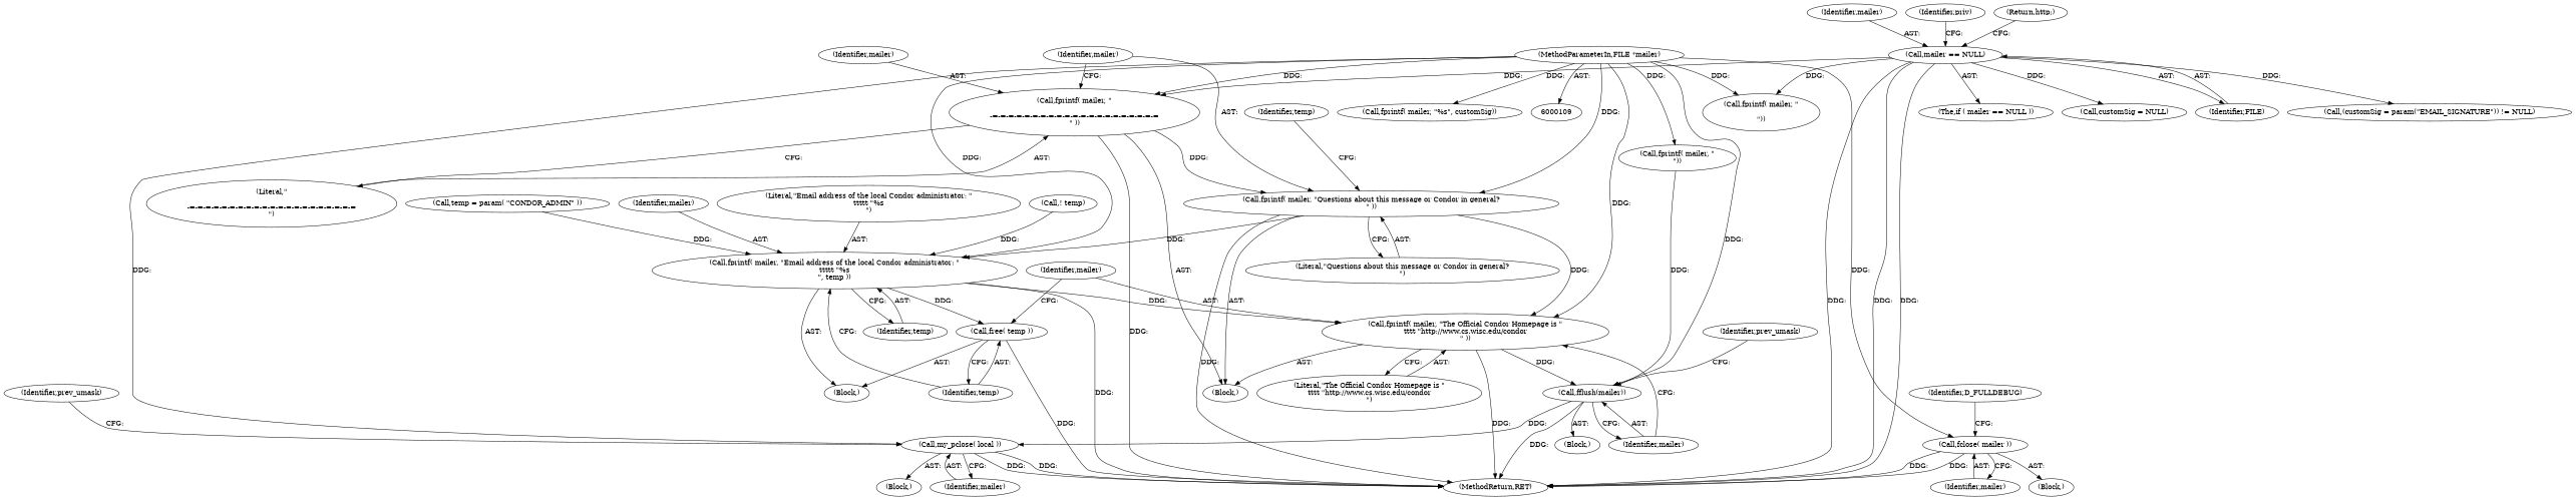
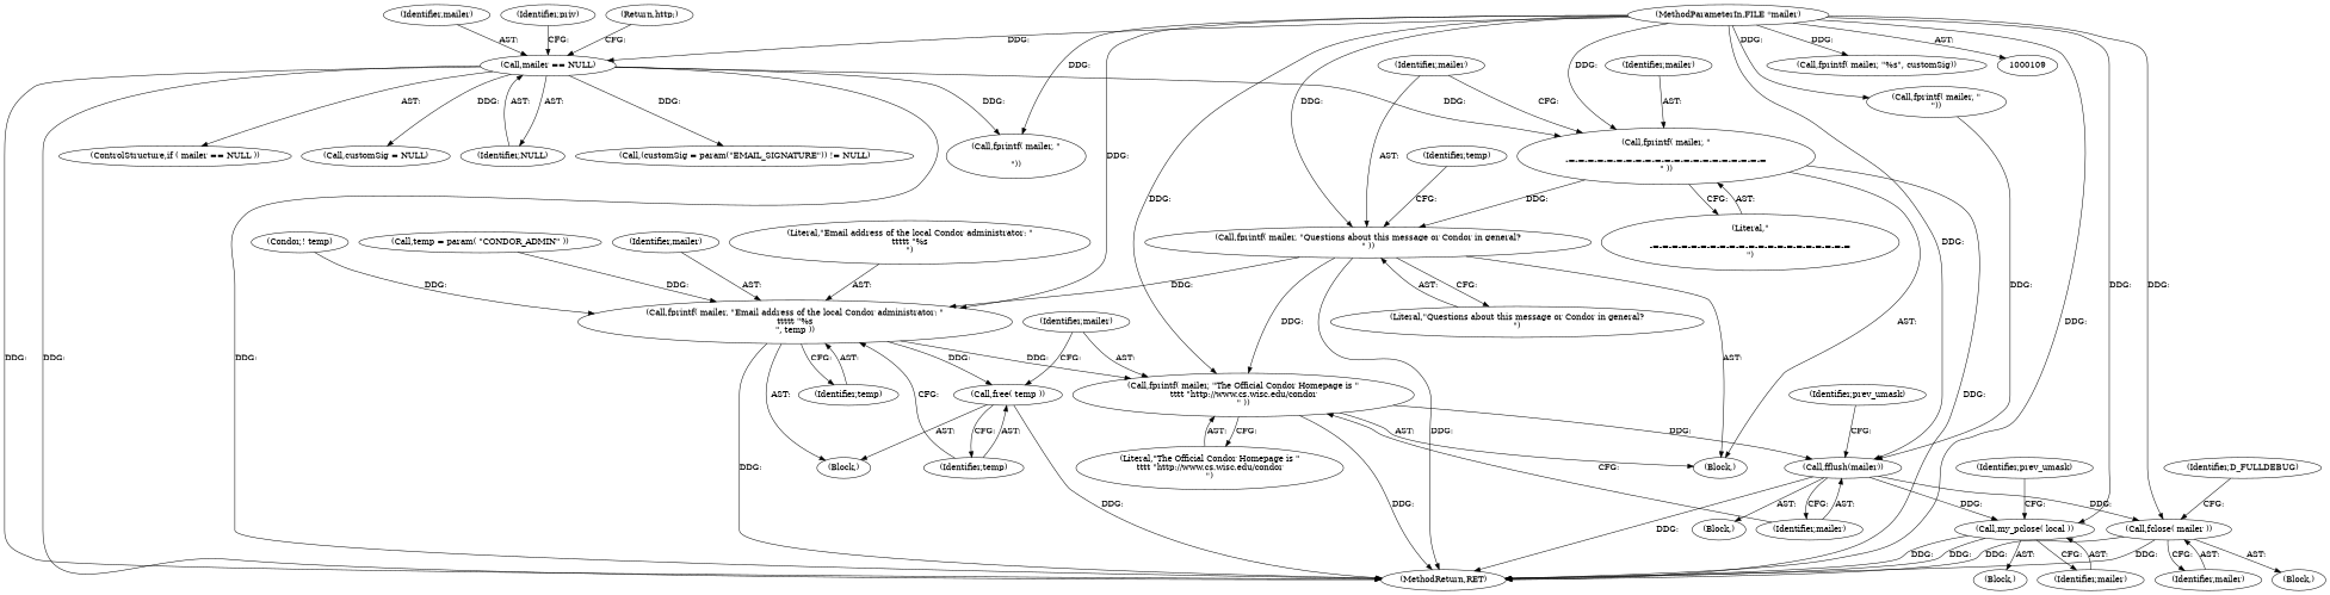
  digraph {
    n1 [label="(Call,fprintf( mailer, \"Questions about this message or Condor in general?\n\" ))"]
    n2 [label="(Call,fprintf( mailer, \"Email address of the local Condor administrator: \"\n\t\t\t\t\t \"%s\n\", temp ))"]
    n3 [label="(Call,fprintf( mailer, \"The Official Condor Homepage is \"\n\t\t\t\t \"http://www.cs.wisc.edu/condor\n\" ))"]
    n4 [label="(Literal,\"Questions about this message or Condor in general?\n\")"]
    n5 [label="(Block,)"]
    n6 [label="(MethodReturn,RET)"]
    n7 [label="(Call,free( temp ))"]
    n8 [label="(Identifier,temp)"]
    n9 [label="(Block,)"]
    n10 [label="(Call,fflush(mailer))"]
    n11 [label="(Literal,\"The Official Condor Homepage is \"\n\t\t\t\t \"http://www.cs.wisc.edu/condor\n\")"]
    n12 [label="(Call,fprintf( mailer, \"\n\n-=-=-=-=-=-=-=-=-=-=-=-=-=-=-=-=-=-=-=-=-=\n\" ))"]
    n13 [label="(Literal,\"\n\n-=-=-=-=-=-=-=-=-=-=-=-=-=-=-=-=-=-=-=-=-=\n\")"]
    n14 [label="(Call,mailer == NULL)"]
-   n15 [label="(The,if ( mailer == NULL ))"]
+   n15 [label="(ControlStructure,if ( mailer == NULL ))"]
    n16 [label="(Call,customSig = NULL)"]
-   n17 [label="(Identifier,FILE)"]
+   n17 [label="(Identifier,NULL)"]
    n18 [label="(Call,(customSig = param(\"EMAIL_SIGNATURE\")) != NULL)"]
    n19 [label="(Call,fprintf( mailer, \"\n\n\"))"]
    n20 [label="(MethodParameterIn,FILE *mailer)"]
    n21 [label="(Call,my_pclose( local ))"]
    n22 [label="(Call,fclose( mailer ))"]
    n23 [label="(Call,fprintf( mailer, \"\n\"))"]
    n24 [label="(Call,fprintf( mailer, \"%s\", customSig))"]
-   1000109 [label=6000109]
+   1000109
    n26 [label="(Block,)"]
    n27 [label="(Identifier,mailer)"]
    n28 [label="(Block,)"]
    n29 [label="(Identifier,mailer)"]
    n30 [label="(Block,)"]
    n31 [label="(Identifier,mailer)"]
    n32 [label="(Identifier,temp)"]
    n33 [label="(Literal,\"Email address of the local Condor administrator: \"\n\t\t\t\t\t \"%s\n\")"]
-   n34 [label="(Call,! temp)"]
+   n34 [label="(Condor,! temp)"]
    n35 [label="(Identifier,mailer)"]
    n36 [label="(Identifier,priv)"]
    n37 [label="(Call,temp = param( \"CONDOR_ADMIN\" ))"]
    n38 [label="(Identifier,temp)"]
    n39 [label="(Identifier,prev_umask)"]
    n40 [label="(Identifier,mailer)"]
    n41 [label="(Return,http;)"]
    n42 [label="(Identifier,prev_umask)"]
    n43 [label="(Identifier,mailer)"]
    n44 [label="(Identifier,mailer)"]
    n45 [label="(Identifier,D_FULLDEBUG)"]
    n46 [label="(Identifier,mailer)"]
    n1 -> n2 [label="DDG: "]
    n1 -> n3 [label="DDG: "]
    n1 -> n4 [label="CFG: "]
    n1 -> n5 [label="AST: "]
    n1 -> n6 [label="DDG: "]
    n2 -> n3 [label="DDG: "]
    n2 -> n6 [label="DDG: "]
    n2 -> n7 [label="DDG: "]
    n2 -> n8 [label="CFG: "]
    n2 -> n9 [label="AST: "]
    n3 -> n5 [label="AST: "]
    n3 -> n6 [label="DDG: "]
    n3 -> n10 [label="DDG: "]
    n3 -> n11 [label="CFG: "]
    n4 -> n1 [label="AST: "]
    n7 -> n6 [label="DDG: "]
    n7 -> n9 [label="AST: "]
    n7 -> n32 [label="CFG: "]
    n8 -> n2 [label="AST: "]
    n10 -> n6 [label="DDG: "]
    n10 -> n21 [label="DDG: "]
+   n10 -> n22 [label="DDG: "]
    n10 -> n26 [label="AST: "]
    n10 -> n27 [label="CFG: "]
    n11 -> n3 [label="AST: "]
    n12 -> n1 [label="DDG: "]
    n12 -> n5 [label="AST: "]
    n12 -> n6 [label="DDG: "]
    n12 -> n13 [label="CFG: "]
    n13 -> n12 [label="AST: "]
    n14 -> n6 [label="DDG: "]
    n14 -> n6 [label="DDG: "]
    n14 -> n6 [label="DDG: "]
    n14 -> n12 [label="DDG: "]
    n14 -> n15 [label="AST: "]
    n14 -> n16 [label="DDG: "]
    n14 -> n17 [label="AST: "]
    n14 -> n18 [label="DDG: "]
    n14 -> n19 [label="DDG: "]
    n17 -> n14 [label="AST: "]
    n20 -> n1 [label="DDG: "]
    n20 -> n2 [label="DDG: "]
    n20 -> n3 [label="DDG: "]
+   n20 -> n6 [label="DDG: "]
    n20 -> n10 [label="DDG: "]
    n20 -> n12 [label="DDG: "]
+   n20 -> n14 [label="DDG: "]
    n20 -> n19 [label="DDG: "]
    n20 -> n21 [label="DDG: "]
    n20 -> n22 [label="DDG: "]
    n20 -> n23 [label="DDG: "]
    n20 -> n24 [label="DDG: "]
    n20 -> 1000109 [label="AST: "]
    n21 -> n6 [label="DDG: "]
    n21 -> n6 [label="DDG: "]
    n21 -> n28 [label="AST: "]
    n21 -> n29 [label="CFG: "]
    n22 -> n6 [label="DDG: "]
    n22 -> n6 [label="DDG: "]
    n22 -> n30 [label="AST: "]
    n22 -> n31 [label="CFG: "]
    n23 -> n10 [label="DDG: "]
    n27 -> n3 [label="CFG: "]
    n27 -> n10 [label="AST: "]
    n29 -> n21 [label="AST: "]
    n31 -> n22 [label="AST: "]
    n32 -> n2 [label="CFG: "]
    n32 -> n7 [label="AST: "]
    n33 -> n2 [label="AST: "]
    n34 -> n2 [label="DDG: "]
    n35 -> n14 [label="AST: "]
    n36 -> n14 [label="CFG: "]
    n37 -> n2 [label="DDG: "]
    n38 -> n1 [label="CFG: "]
    n39 -> n10 [label="CFG: "]
    n40 -> n3 [label="AST: "]
    n40 -> n7 [label="CFG: "]
    n41 -> n14 [label="CFG: "]
    n42 -> n21 [label="CFG: "]
    n43 -> n1 [label="AST: "]
    n43 -> n12 [label="CFG: "]
    n44 -> n2 [label="AST: "]
    n45 -> n22 [label="CFG: "]
    n46 -> n12 [label="AST: "]
  }
